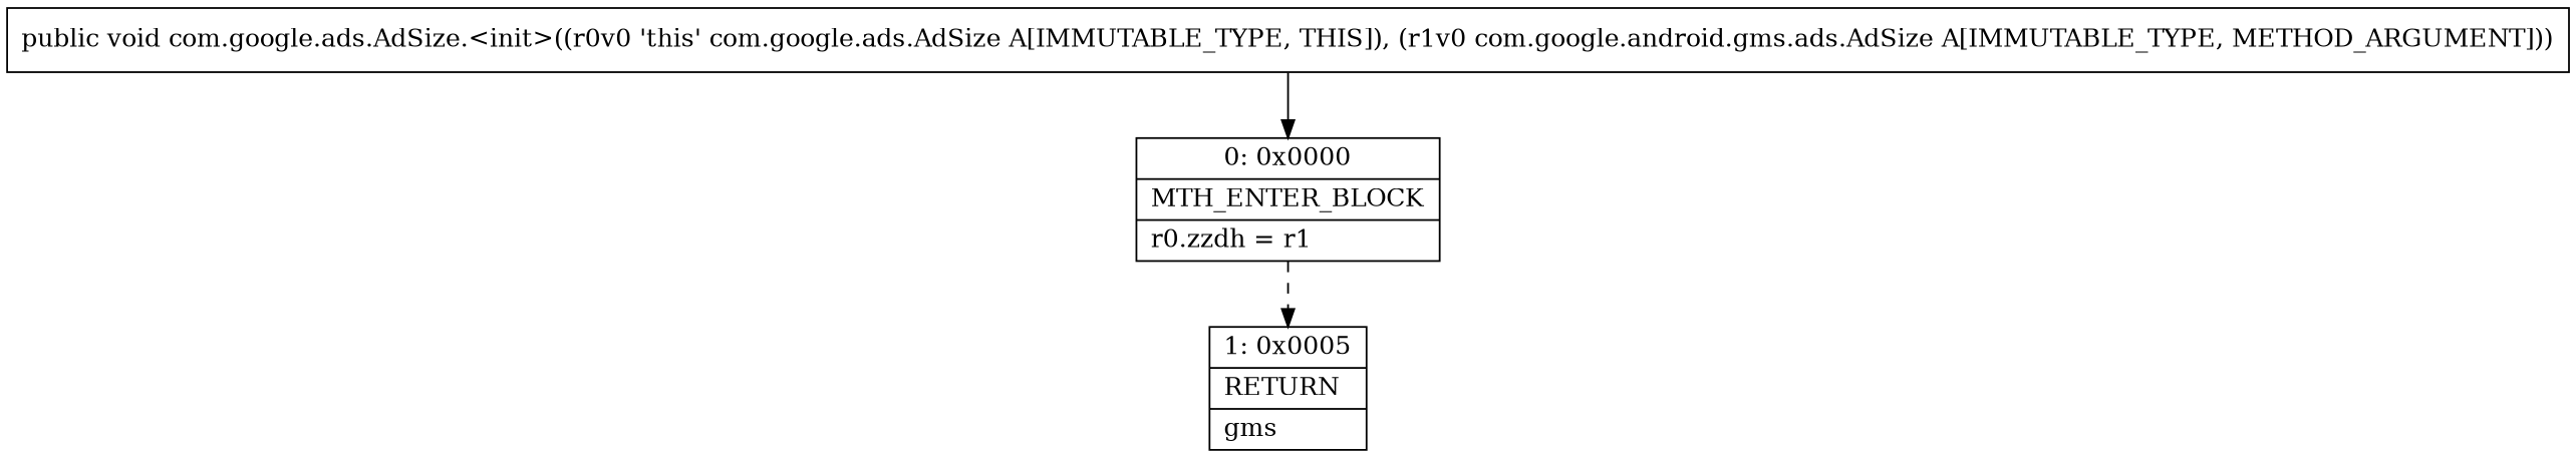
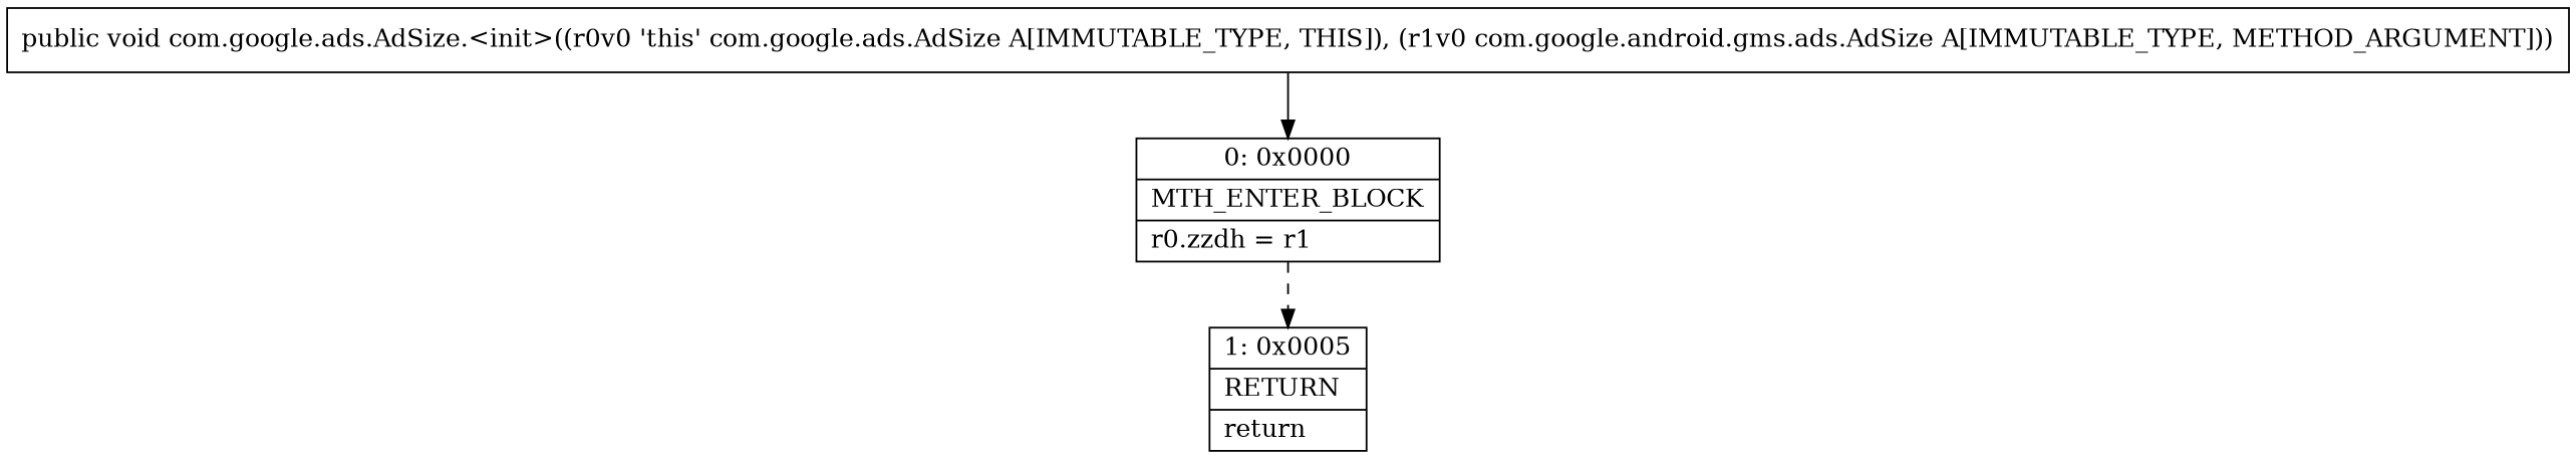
  digraph {
    node [shape=record]
    n1 [label="{0\:\ 0x0000|MTH_ENTER_BLOCK\l|r0.zzdh = r1\l}"]
-   n2 [label="{1\:\ 0x0005|RETURN\l|gms\l}"]
+   n2 [label="{1\:\ 0x0005|RETURN\l|return\l}"]
    n3 [label="{public void com.google.ads.AdSize.\<init\>((r0v0 'this' com.google.ads.AdSize A[IMMUTABLE_TYPE, THIS]), (r1v0 com.google.android.gms.ads.AdSize A[IMMUTABLE_TYPE, METHOD_ARGUMENT])) }"]
    n1 -> n2 [style=dashed]
    n3 -> n1 [style=solid]
  }
